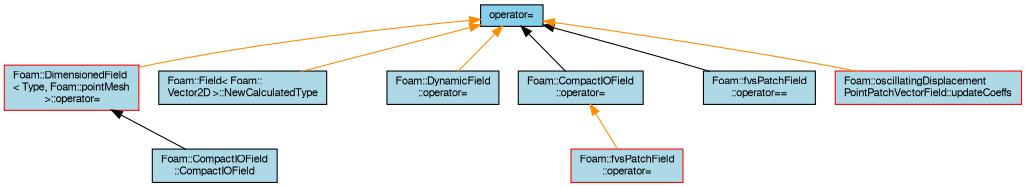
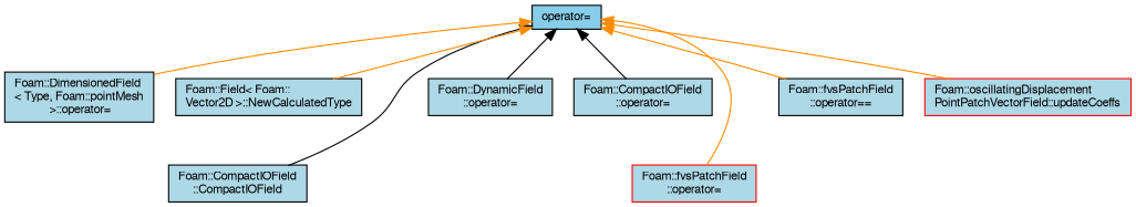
  digraph {
    rankdir=TB
    node [color=black fillcolor=lightblue fontname=FreeSans fontsize=10 shape=record style=filled]
    edge [color=darkorange dir=back fontname=FreeSans fontsize=10 labelfontname=FreeSans labelfontsize=10 style=solid]
    n1 [fillcolor=skyblue fontcolor=black height=0.2 label="operator=" width=0.4]
    n2 [height=0.2 label="Foam::CompactIOField\l::CompactIOField" width=0.4]
    n3 [height=0.2 label="Foam::Field\< Foam::\lVector2D \>::NewCalculatedType" width=0.4]
    n4 [height=0.2 label="Foam::CompactIOField\l::operator=" width=0.4]
    n5 [height=0.2 label="Foam::DynamicField\l::operator=" width=0.4]
-   n6 [color=red height=0.2 label="Foam::DimensionedField\l\< Type, Foam::pointMesh\l \>::operator=" width=0.4]
+   n6 [height=0.2 label="Foam::DimensionedField\l\< Type, Foam::pointMesh\l \>::operator=" width=0.4]
    n7 [color=red height=0.2 label="Foam::fvsPatchField\l::operator=" width=0.4]
    n8 [height=0.2 label="Foam::fvsPatchField\l::operator==" width=0.4]
    n9 [color=red height=0.2 label="Foam::oscillatingDisplacement\lPointPatchVectorField::updateCoeffs" width=0.4]
-   n6 -> n2 [color=black]
+   n1 -> n2 [color=black]
    n1 -> n3
    n1 -> n4 [color=black]
-   n1 -> n5
+   n1 -> n5 [color=black]
    n1 -> n6
-   n4 -> n7
-   n1 -> n8 [color=black]
+   n1 -> n7
+   n1 -> n8
    n1 -> n9
  }
